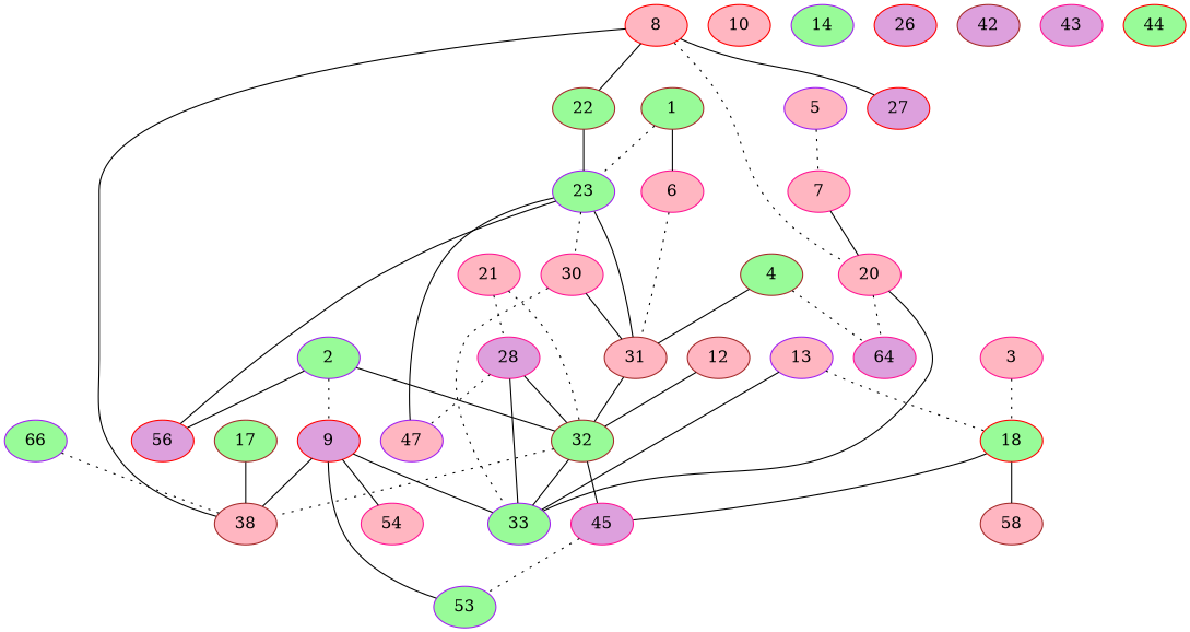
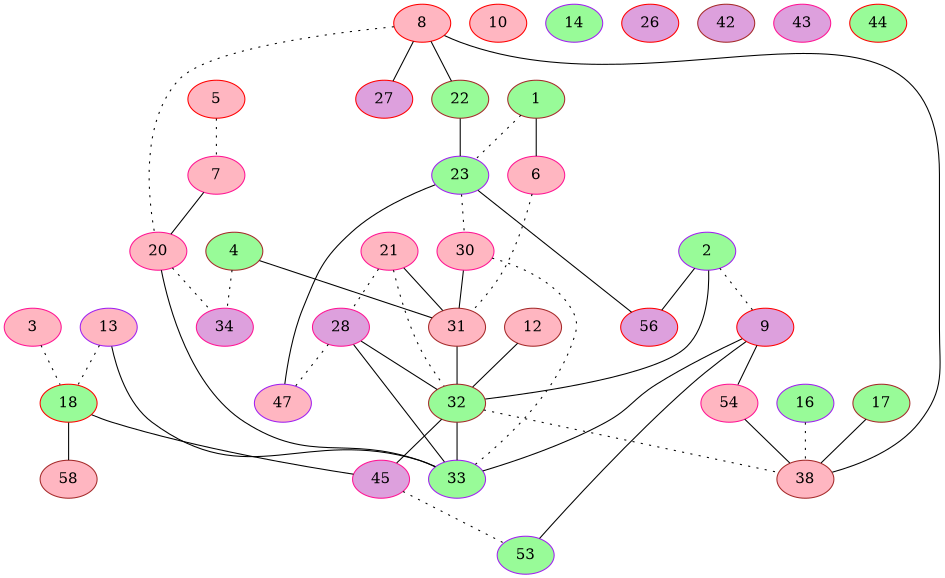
  graph {
    node [color=deeppink fillcolor=lightpink style=filled]
    edge [style=solid]
    6 [super="+29"]
    31 [color=brown super="+52"]
    1 [color=brown fillcolor=palegreen]
    23 [color=purple fillcolor=palegreen super="+36"]
    56 [color=red fillcolor=plum]
    30 [super="+41"]
    47 [color=purple]
    2 [color=purple fillcolor=palegreen super="+40"]
    9 [color=red fillcolor=plum super="+11"]
    32 [color=brown fillcolor=palegreen super="+46"]
    38 [color=brown super="+39"]
    33 [color=purple fillcolor=palegreen super="+35"]
    53 [color=purple fillcolor=palegreen super="+55"]
    54
    45 [fillcolor=plum super="+51"]
    3 [super="+15"]
    18 [color=red fillcolor=palegreen super="+50"]
    58 [color=brown]
    4 [color=brown fillcolor=palegreen super="+48"]
-   34 [fillcolor=plum label=64]
+   34 [fillcolor=plum]
    7 [super="+49"]
    20 [super="+24"]
-   5 [color=purple]
+   5 [color=red]
    8 [color=red super="+19"]
    22 [color=brown fillcolor=palegreen super="+57"]
    27 [color=red fillcolor=plum]
    10 [color=red]
    12 [color=brown]
    13 [color=purple super="+37"]
    14 [color=purple fillcolor=palegreen]
-   16 [color=purple fillcolor=palegreen label=66]
+   16 [color=purple fillcolor=palegreen]
    17 [color=brown fillcolor=palegreen]
    21 [super="+25"]
    28 [fillcolor=plum super="+59"]
    26 [color=red fillcolor=plum]
    42 [color=brown fillcolor=plum]
    43 [fillcolor=plum]
    44 [color=red fillcolor=palegreen]
    6 -- 31 [style=dotted]
    31 -- 32
    1 -- 6
    1 -- 23 [style=dotted]
-   23 -- 31
+   21 -- 31
    23 -- 56
    23 -- 30 [style=dotted]
    23 -- 47
    30 -- 31
    30 -- 33 [style=dotted]
    2 -- 56
    2 -- 9 [style=dotted]
    2 -- 32
-   9 -- 38
+   54 -- 38
    9 -- 33
    9 -- 53
    9 -- 54
    32 -- 38 [style=dotted]
    32 -- 33
    32 -- 45
    45 -- 53 [style=dotted]
    3 -- 18 [style=dotted]
    18 -- 45
    18 -- 58
    4 -- 31
    4 -- 34 [style=dotted]
    7 -- 20
    20 -- 33
    20 -- 34 [style=dotted]
    5 -- 7 [style=dotted]
    8 -- 38
    8 -- 20 [style=dotted]
    8 -- 22
    8 -- 27
    22 -- 23
    12 -- 32
    13 -- 33
    13 -- 18 [style=dotted]
    16 -- 38 [style=dotted]
    17 -- 38
    21 -- 32 [style=dotted]
    21 -- 28 [style=dotted]
    28 -- 47 [style=dotted]
    28 -- 32
    28 -- 33
  }
